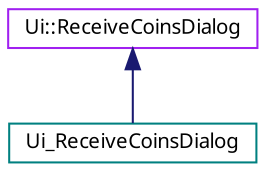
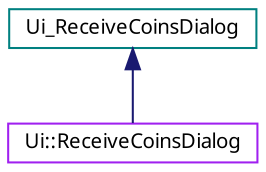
  digraph {
    rankdir=TB
    fontname="Noto Sans"
    node [fillcolor=white fontname="Noto Sans" fontsize=10 shape=record style=filled]
    n1 [color=teal height=0.2 label=Ui_ReceiveCoinsDialog width=0.4]
    n2 [color=purple height=0.2 label="Ui::ReceiveCoinsDialog" width=0.4]
-   n2 -> n1 [color=midnightblue dir=back fontname="Noto Sans" fontsize=10 labelfontname=Helvetica labelfontsize=10 style=solid]
+   n1 -> n2 [color=midnightblue dir=back fontname="Noto Sans" fontsize=10 labelfontname=Helvetica labelfontsize=10 style=solid]
  }
